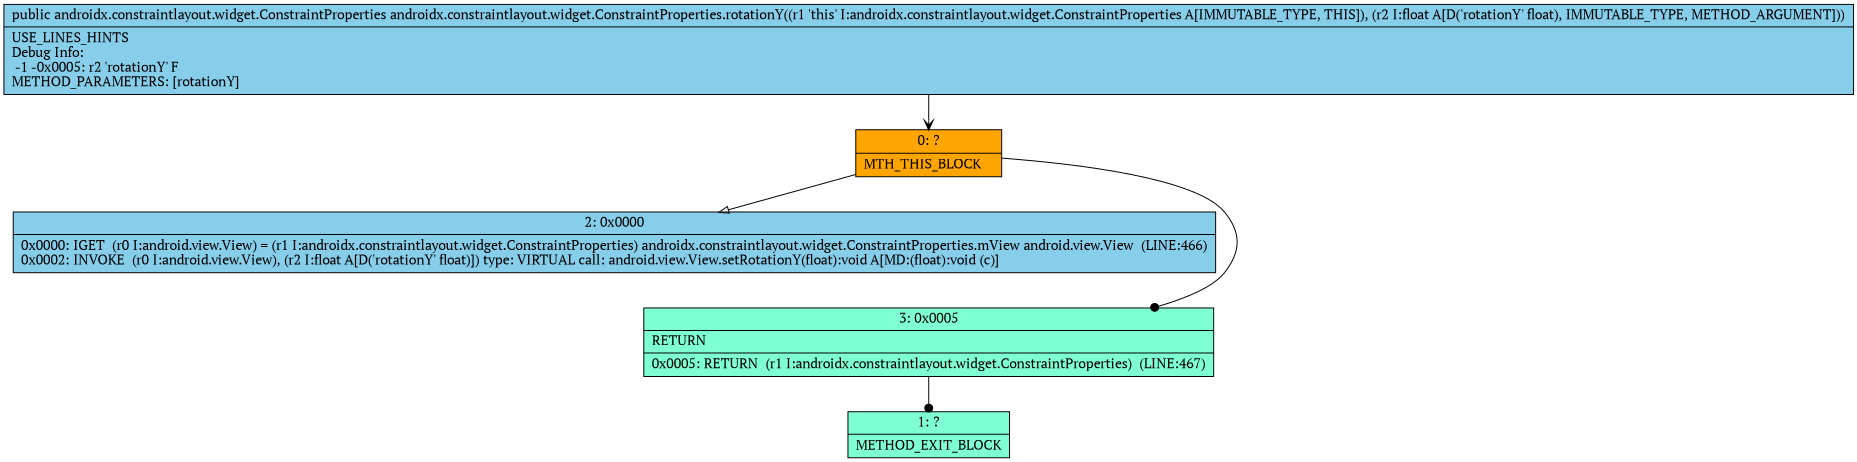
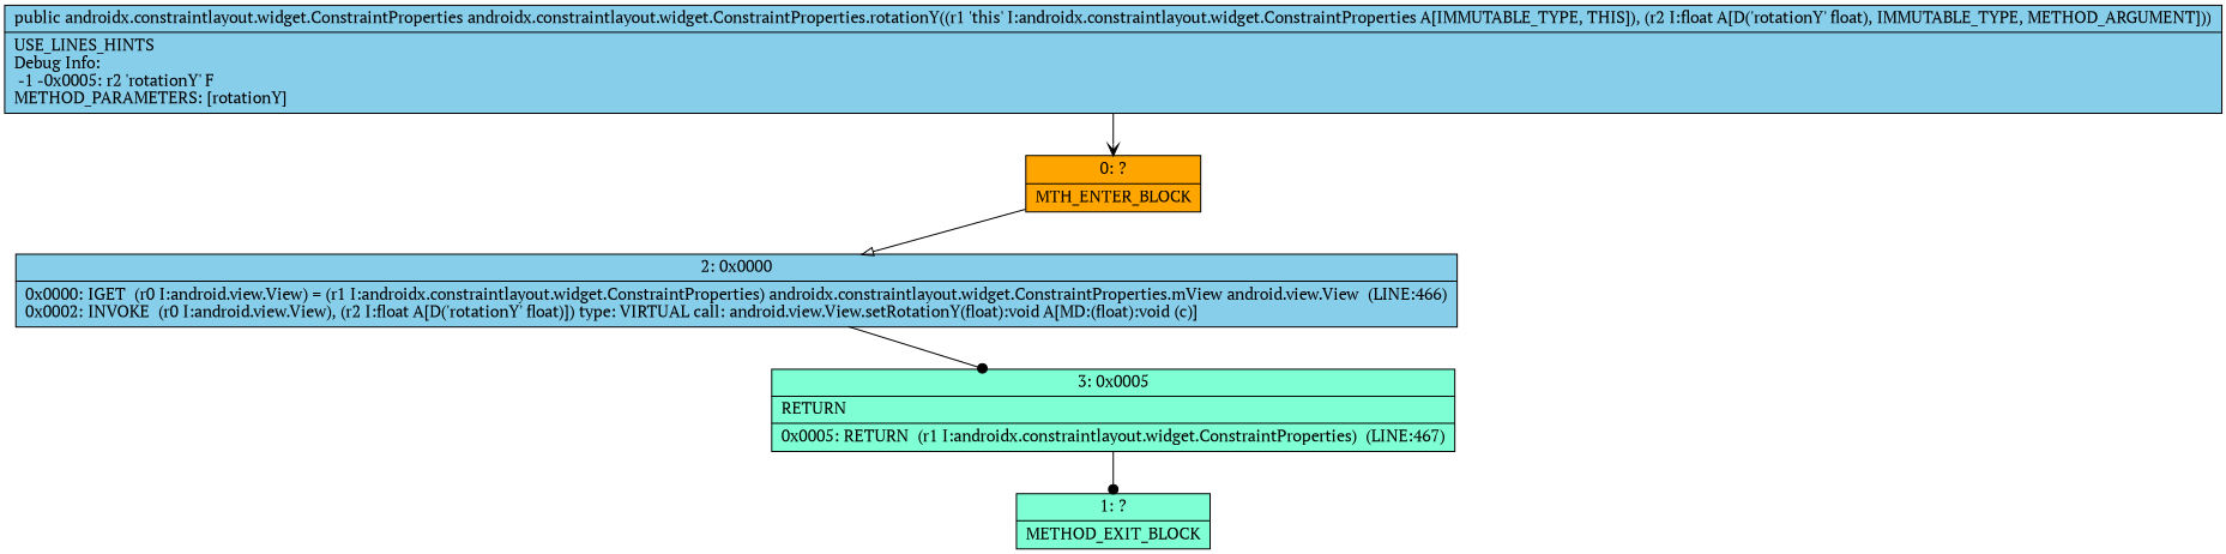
  digraph {
    fontname="PT Serif"
    node [fillcolor=skyblue fontname="PT Serif" shape=record style=filled]
    edge [arrowhead=dot fontname="PT Serif"]
-   n1 [fillcolor=orange label="{0\:\ ?|MTH_THIS_BLOCK\l}"]
+   n1 [fillcolor=orange label="{0\:\ ?|MTH_ENTER_BLOCK\l}"]
    n2 [label="{2\:\ 0x0000|0x0000: IGET  (r0 I:android.view.View) = (r1 I:androidx.constraintlayout.widget.ConstraintProperties) androidx.constraintlayout.widget.ConstraintProperties.mView android.view.View  (LINE:466)\l0x0002: INVOKE  (r0 I:android.view.View), (r2 I:float A[D('rotationY' float)]) type: VIRTUAL call: android.view.View.setRotationY(float):void A[MD:(float):void (c)]\l}"]
    n3 [fillcolor=aquamarine label="{3\:\ 0x0005|RETURN\l|0x0005: RETURN  (r1 I:androidx.constraintlayout.widget.ConstraintProperties)  (LINE:467)\l}"]
    n4 [fillcolor=aquamarine label="{1\:\ ?|METHOD_EXIT_BLOCK\l}"]
    n5 [label="{public androidx.constraintlayout.widget.ConstraintProperties androidx.constraintlayout.widget.ConstraintProperties.rotationY((r1 'this' I:androidx.constraintlayout.widget.ConstraintProperties A[IMMUTABLE_TYPE, THIS]), (r2 I:float A[D('rotationY' float), IMMUTABLE_TYPE, METHOD_ARGUMENT]))  | USE_LINES_HINTS\lDebug Info:\l  \-1 \-0x0005: r2 'rotationY' F\lMETHOD_PARAMETERS: [rotationY]\l}"]
    n1 -> n2 [arrowhead=onormal]
-   n1 -> n3
+   n2 -> n3
    n3 -> n4
    n5 -> n1 [arrowhead=vee]
  }
